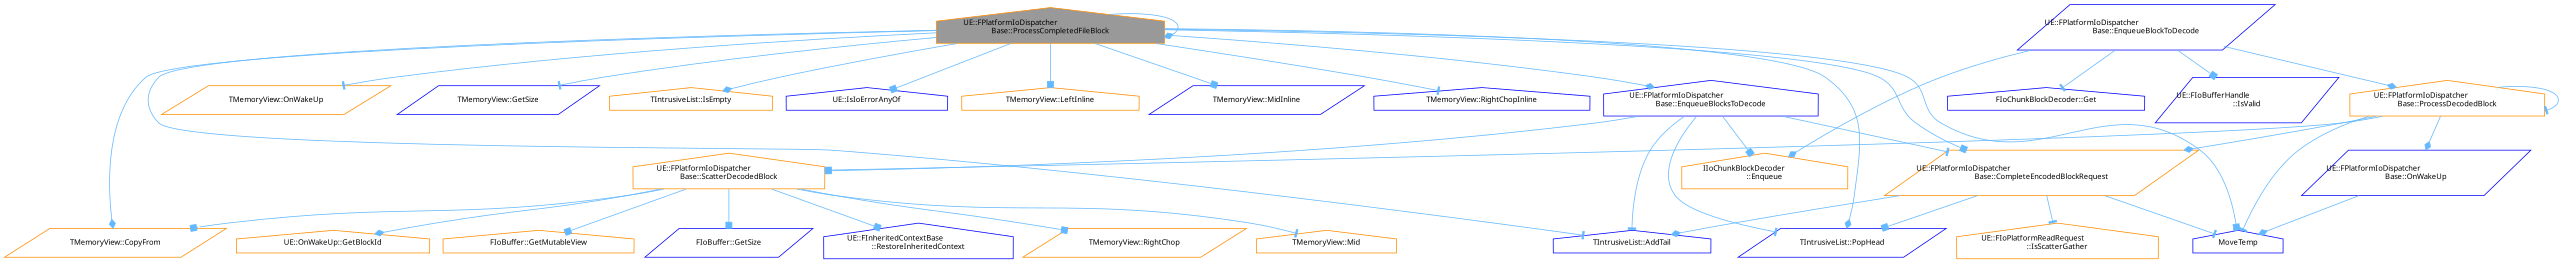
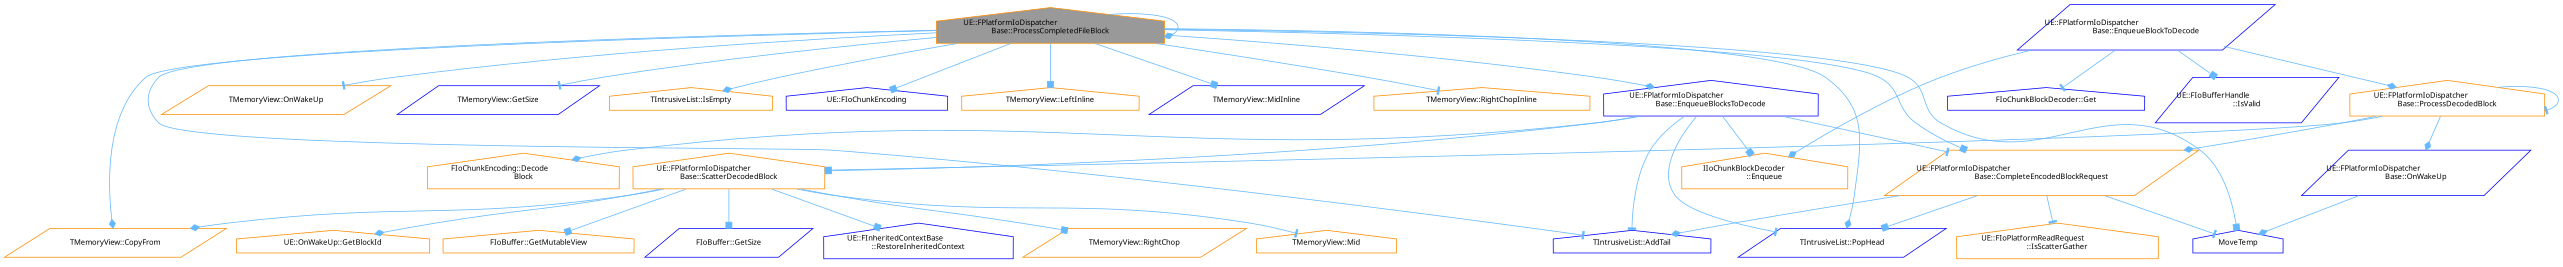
  digraph {
    fontname="Noto Sans"
    rankdir=TB
    node [color=darkorange fillcolor=white fontname="Noto Sans" fontsize=10 shape=house style=filled]
    edge [arrowhead=diamond color=steelblue1 fontname="Noto Sans" fontsize=10 labelfontname=Helvetica labelfontsize=10 style=solid]
    n1 [fillcolor=grey60 fontcolor=black height=0.2 label="UE::FPlatformIoDispatcher\lBase::ProcessCompletedFileBlock" width=0.4]
    n2 [color=blue height=0.2 label="TIntrusiveList::AddTail" width=0.4]
    n3 [height=0.2 label="UE::FPlatformIoDispatcher\lBase::CompleteEncodedBlockRequest" shape=parallelogram width=0.4]
    n4 [color=blue height=0.2 label=MoveTemp width=0.4]
    n5 [color=blue height=0.2 label="TIntrusiveList::PopHead" shape=parallelogram width=0.4]
    n6 [height=0.2 label="TMemoryView::CopyFrom" shape=parallelogram width=0.4]
    n7 [color=blue height=0.2 label="UE::FPlatformIoDispatcher\lBase::EnqueueBlocksToDecode" width=0.4]
    n8 [height=0.2 label="TMemoryView::OnWakeUp" shape=parallelogram width=0.4]
    n9 [color=blue height=0.2 label="TMemoryView::GetSize" shape=parallelogram width=0.4]
    n10 [height=0.2 label="TIntrusiveList::IsEmpty" width=0.4]
-   n11 [color=blue height=0.2 label="UE::IsIoErrorAnyOf" width=0.4]
+   n11 [color=blue height=0.2 label="UE::FIoChunkEncoding" width=0.4]
    n12 [height=0.2 label="TMemoryView::LeftInline" width=0.4]
    n13 [color=blue height=0.2 label="TMemoryView::MidInline" shape=parallelogram width=0.4]
-   n14 [color=blue height=0.2 label="TMemoryView::RightChopInline" width=0.4]
+   n14 [height=0.2 label="TMemoryView::RightChopInline" width=0.4]
    n15 [height=0.2 label="UE::FIoPlatformReadRequest\l::IsScatterGather" width=0.4]
+   n16 [height=0.2 label="FIoChunkEncoding::Decode\lBlock" width=0.4]
    n17 [height=0.2 label="UE::FPlatformIoDispatcher\lBase::ScatterDecodedBlock" width=0.4]
    n18 [height=0.2 label="IIoChunkBlockDecoder\l::Enqueue" width=0.4]
    n19 [height=0.2 label="TMemoryView::Mid" width=0.4]
    n20 [color=blue height=0.2 label="UE::FPlatformIoDispatcher\lBase::EnqueueBlockToDecode" shape=parallelogram width=0.4]
    n21 [color=blue height=0.2 label="FIoChunkBlockDecoder::Get" width=0.4]
    n22 [color=blue height=0.2 label="UE::FIoBufferHandle\l::IsValid" shape=parallelogram width=0.4]
    n23 [height=0.2 label="UE::FPlatformIoDispatcher\lBase::ProcessDecodedBlock" width=0.4]
    n24 [height=0.2 label="UE::OnWakeUp::GetBlockId" width=0.4]
    n25 [height=0.2 label="FIoBuffer::GetMutableView" width=0.4]
    n26 [color=blue height=0.2 label="FIoBuffer::GetSize" shape=parallelogram width=0.4]
    n27 [color=blue height=0.2 label="UE::FInheritedContextBase\l::RestoreInheritedContext" width=0.4]
    n28 [height=0.2 label="TMemoryView::RightChop" shape=parallelogram width=0.4]
    n29 [color=blue height=0.2 label="UE::FPlatformIoDispatcher\lBase::OnWakeUp" shape=parallelogram width=0.4]
    n1 -> n1
    n1 -> n2 [arrowhead=tee]
    n1 -> n3 [arrowhead=box]
    n1 -> n4 [arrowhead=box]
    n1 -> n5
    n1 -> n6
    n1 -> n7
    n1 -> n8 [arrowhead=tee]
    n1 -> n9 [arrowhead=tee]
    n1 -> n10
    n1 -> n11 [arrowhead=box]
    n1 -> n12 [arrowhead=box]
    n1 -> n13 [arrowhead=box]
    n1 -> n14 [arrowhead=tee]
    n3 -> n2
    n3 -> n4 [arrowhead=tee]
    n3 -> n5 [arrowhead=box]
    n3 -> n15 [arrowhead=tee]
    n7 -> n2 [arrowhead=tee]
    n7 -> n3 [arrowhead=tee]
    n7 -> n5 [arrowhead=tee]
+   n7 -> n16
    n7 -> n17 [arrowhead=box]
    n7 -> n18 [arrowhead=box]
-   n17 -> n6 [arrowhead=box]
+   n17 -> n6
    n17 -> n19 [arrowhead=tee]
    n17 -> n24
    n17 -> n25 [arrowhead=box]
    n17 -> n26 [arrowhead=box]
    n17 -> n27 [arrowhead=box]
    n17 -> n28 [arrowhead=box]
    n20 -> n18
    n20 -> n21 [arrowhead=tee]
    n20 -> n22 [arrowhead=box]
    n20 -> n23
    n23 -> n3
-   n23 -> n4 [arrowhead=tee]
    n23 -> n17 [arrowhead=box]
    n23 -> n23 [arrowhead=tee]
    n23 -> n29
    n29 -> n4
  }
